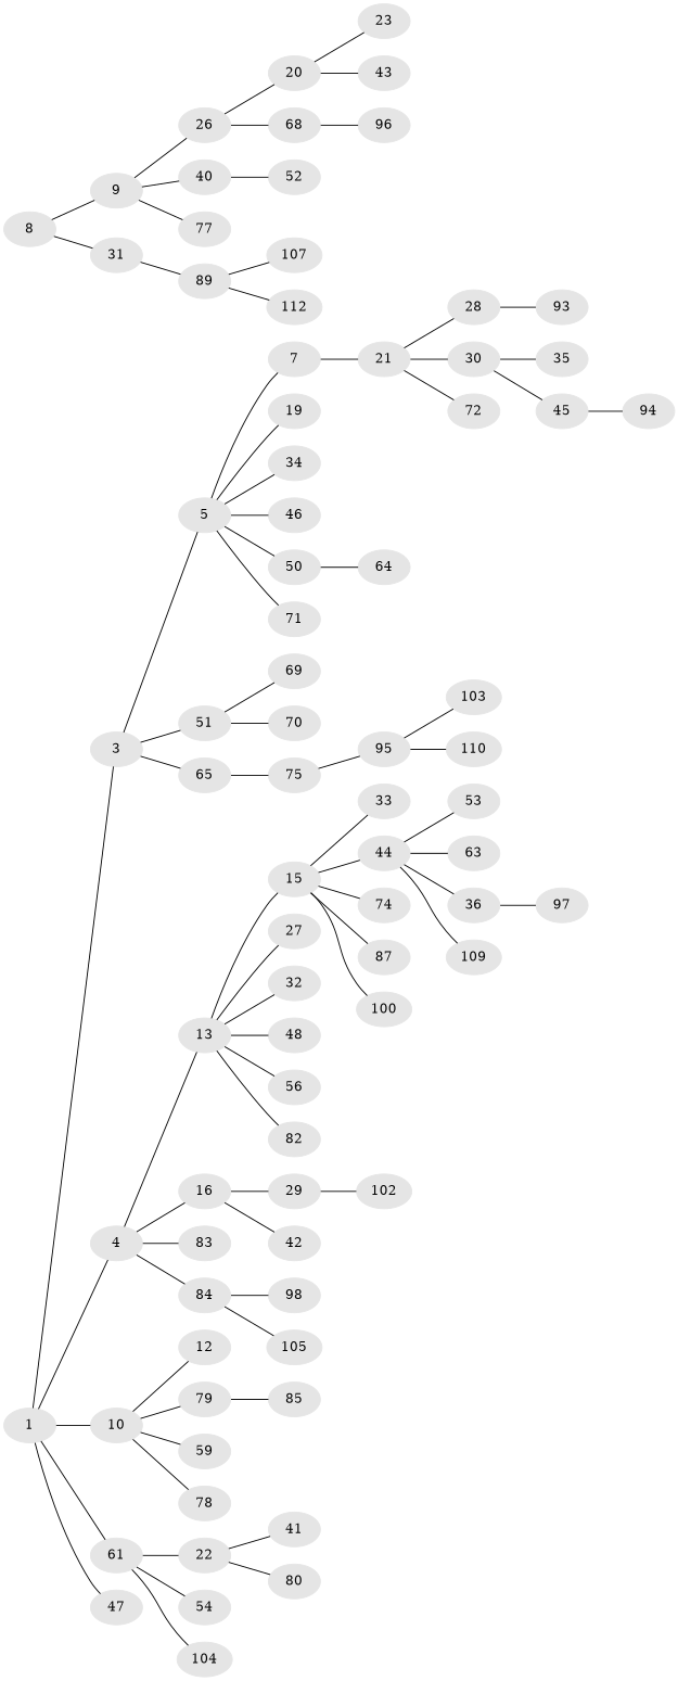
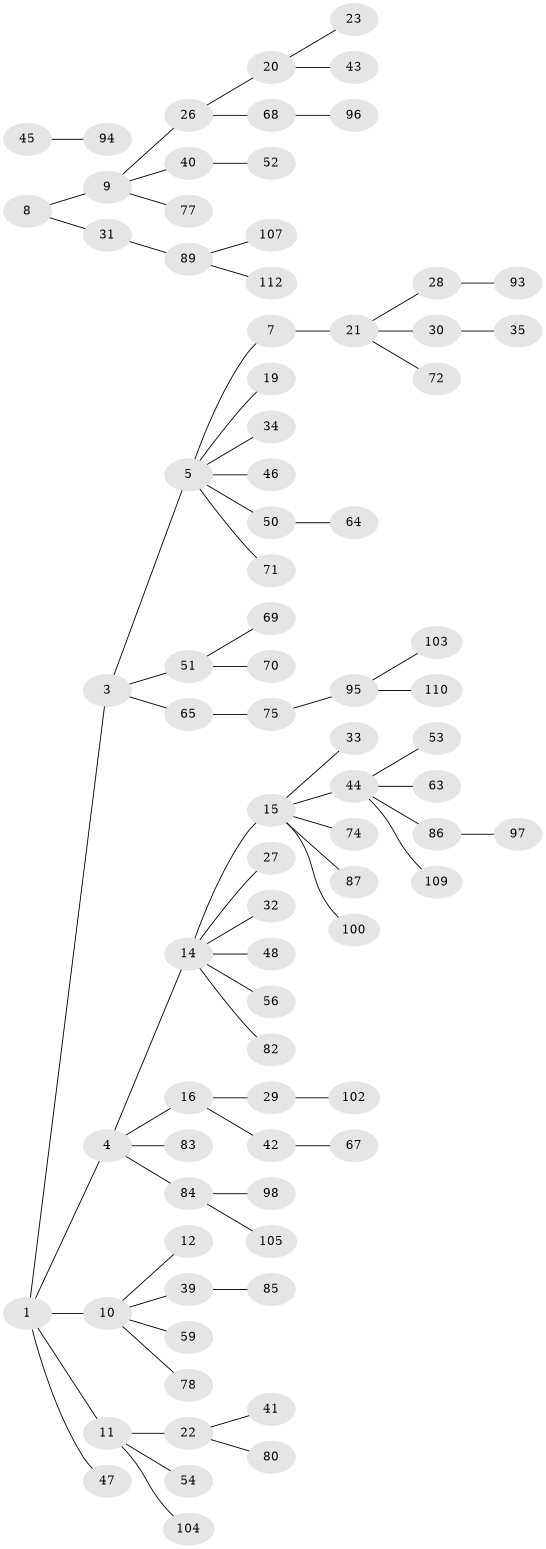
  graph {
    rankdir=LR
    node [color=gray90 style=filled]
    1 [super="+2"]
    3 [super="+49"]
    4 [super="+13"]
    10 [super="+38"]
-   11 [super="+90" label=61]
+   11 [super="+90"]
    47
    5 [super="+6"]
    51 [super="+57"]
    65
-   14 [super="+18" label=13]
+   14 [super="+18"]
    16 [super="+17"]
    83
    84 [super="+88"]
    9 [super="+25"]
    8
    31
    12
-   39 [super="+60" label=79]
+   39 [super="+60"]
    59
    78
    22 [super="+36"]
    54 [super="+66"]
    104
    7 [super="+108"]
    19
    34
    46
    50
    71
    69
    70
    75
    15 [super="+76"]
    27
    32
    48
    56
    82
    29 [super="+58"]
    42
    98
    105
    21 [super="+24"]
    64
    28 [super="+61"]
    30
    72
    26 [super="+37"]
    40 [super="+62"]
    77
    89 [super="+101"]
    20 [super="+111"]
    23
    43
    68 [super="+73"]
    52 [super="+79"]
    85
    41
    80
    33 [super="+81"]
    44 [super="+55"]
    74
    87
    100
    53
    63
-   86 [super="+91" label=36]
+   86 [super="+91"]
    109
    102
+   67
    93
    35
    45 [super="+106"]
    96
    94
    107
    112
    97
    95 [super="+99"]
    103
    110
    1 -- 3
    1 -- 4
    1 -- 10
    1 -- 11
    1 -- 47
    3 -- 5
    3 -- 51
    3 -- 65
    4 -- 14
    4 -- 16
    4 -- 83
    4 -- 84
    10 -- 12
    10 -- 39
    10 -- 59
    10 -- 78
    11 -- 22
    11 -- 54
    11 -- 104
    5 -- 7
    5 -- 19
    5 -- 34
    5 -- 46
    5 -- 50
    5 -- 71
    51 -- 69
    51 -- 70
    65 -- 75
    14 -- 15
    14 -- 27
    14 -- 32
    14 -- 48
    14 -- 56
    14 -- 82
    16 -- 29
    16 -- 42
    84 -- 98
    84 -- 105
    9 -- 26
    9 -- 40
    9 -- 77
    8 -- 9
    8 -- 31
    31 -- 89
    39 -- 85
    22 -- 41
    22 -- 80
    7 -- 21
    50 -- 64
    75 -- 95
    15 -- 33
    15 -- 44
    15 -- 74
    15 -- 87
    15 -- 100
    29 -- 102
+   42 -- 67
    21 -- 28
    21 -- 30
    21 -- 72
    28 -- 93
    30 -- 35
-   30 -- 45
    26 -- 20
    26 -- 68
    40 -- 52
    89 -- 107
    89 -- 112
    20 -- 23
    20 -- 43
    68 -- 96
    44 -- 53
    44 -- 63
    44 -- 86
    44 -- 109
    86 -- 97
    45 -- 94
    95 -- 103
    95 -- 110
  }
